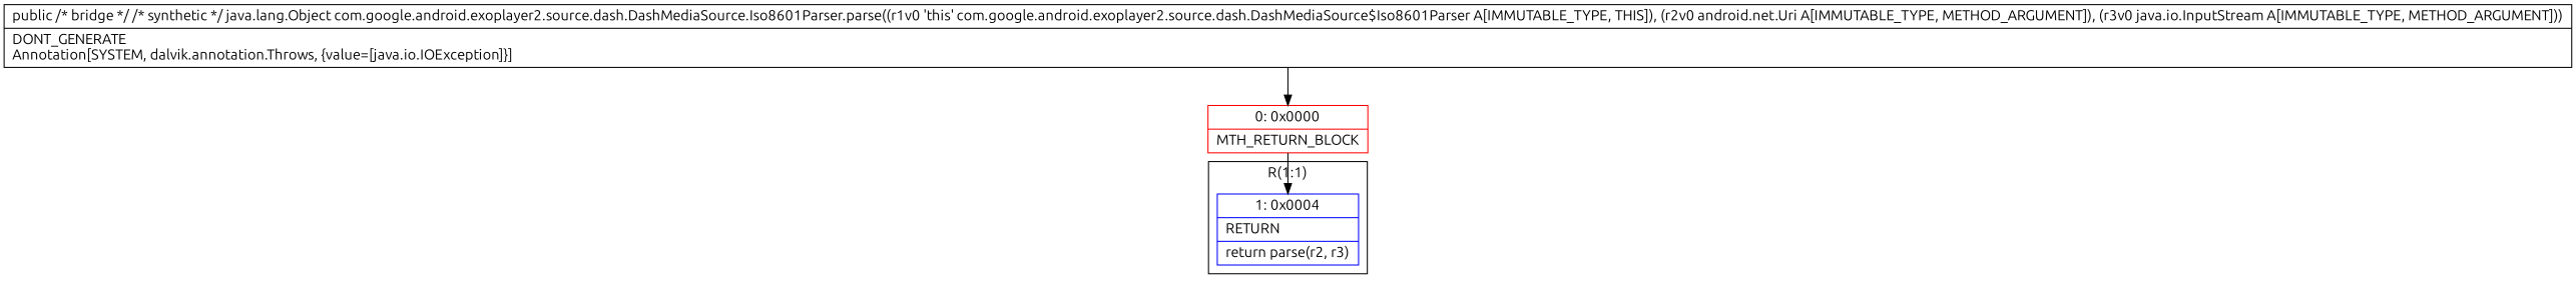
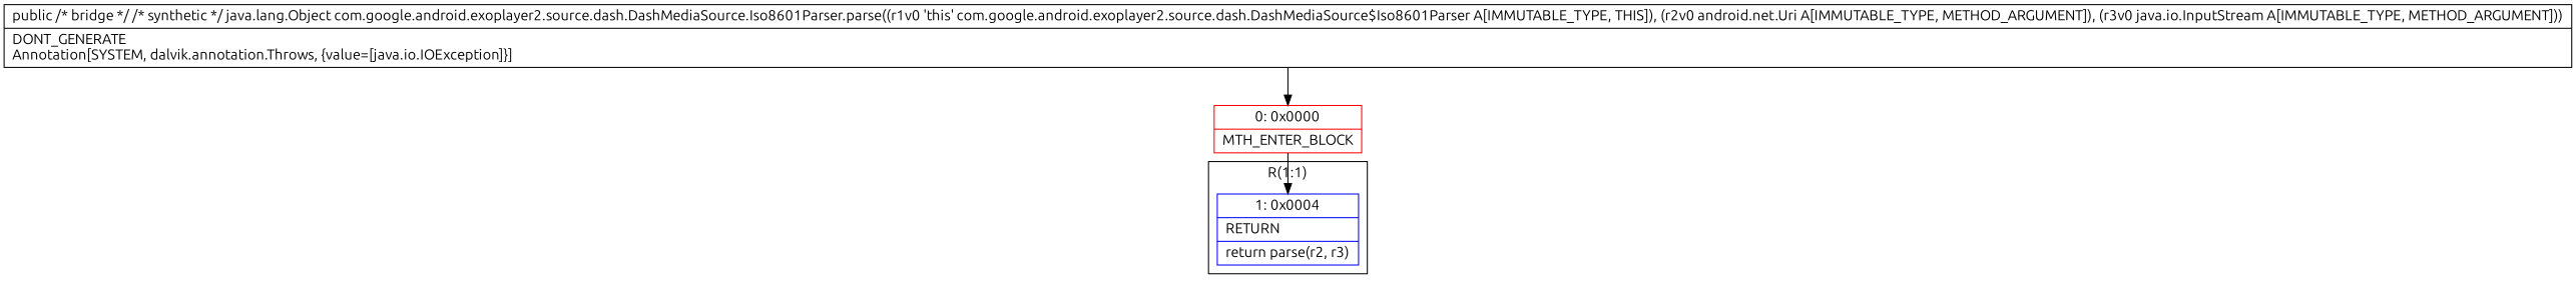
  digraph {
    fontname=Ubuntu
    node [shape=record fontname=Ubuntu]
    edge [fontname=Ubuntu]
    n1 [color=blue label="{1\:\ 0x0004|RETURN\l|return parse(r2, r3)\l}"]
-   n2 [color=red label="{0\:\ 0x0000|MTH_RETURN_BLOCK\l}"]
+   n2 [color=red label="{0\:\ 0x0000|MTH_ENTER_BLOCK\l}"]
    n3 [label="{public \/* bridge *\/ \/* synthetic *\/ java.lang.Object com.google.android.exoplayer2.source.dash.DashMediaSource.Iso8601Parser.parse((r1v0 'this' com.google.android.exoplayer2.source.dash.DashMediaSource$Iso8601Parser A[IMMUTABLE_TYPE, THIS]), (r2v0 android.net.Uri A[IMMUTABLE_TYPE, METHOD_ARGUMENT]), (r3v0 java.io.InputStream A[IMMUTABLE_TYPE, METHOD_ARGUMENT]))  | DONT_GENERATE\lAnnotation[SYSTEM, dalvik.annotation.Throws, \{value=[java.io.IOException]\}]\l}"]
    subgraph cluster_1 {
      label="R(1:1)"
      n1
    }
    n2 -> n1
    n3 -> n2
  }
